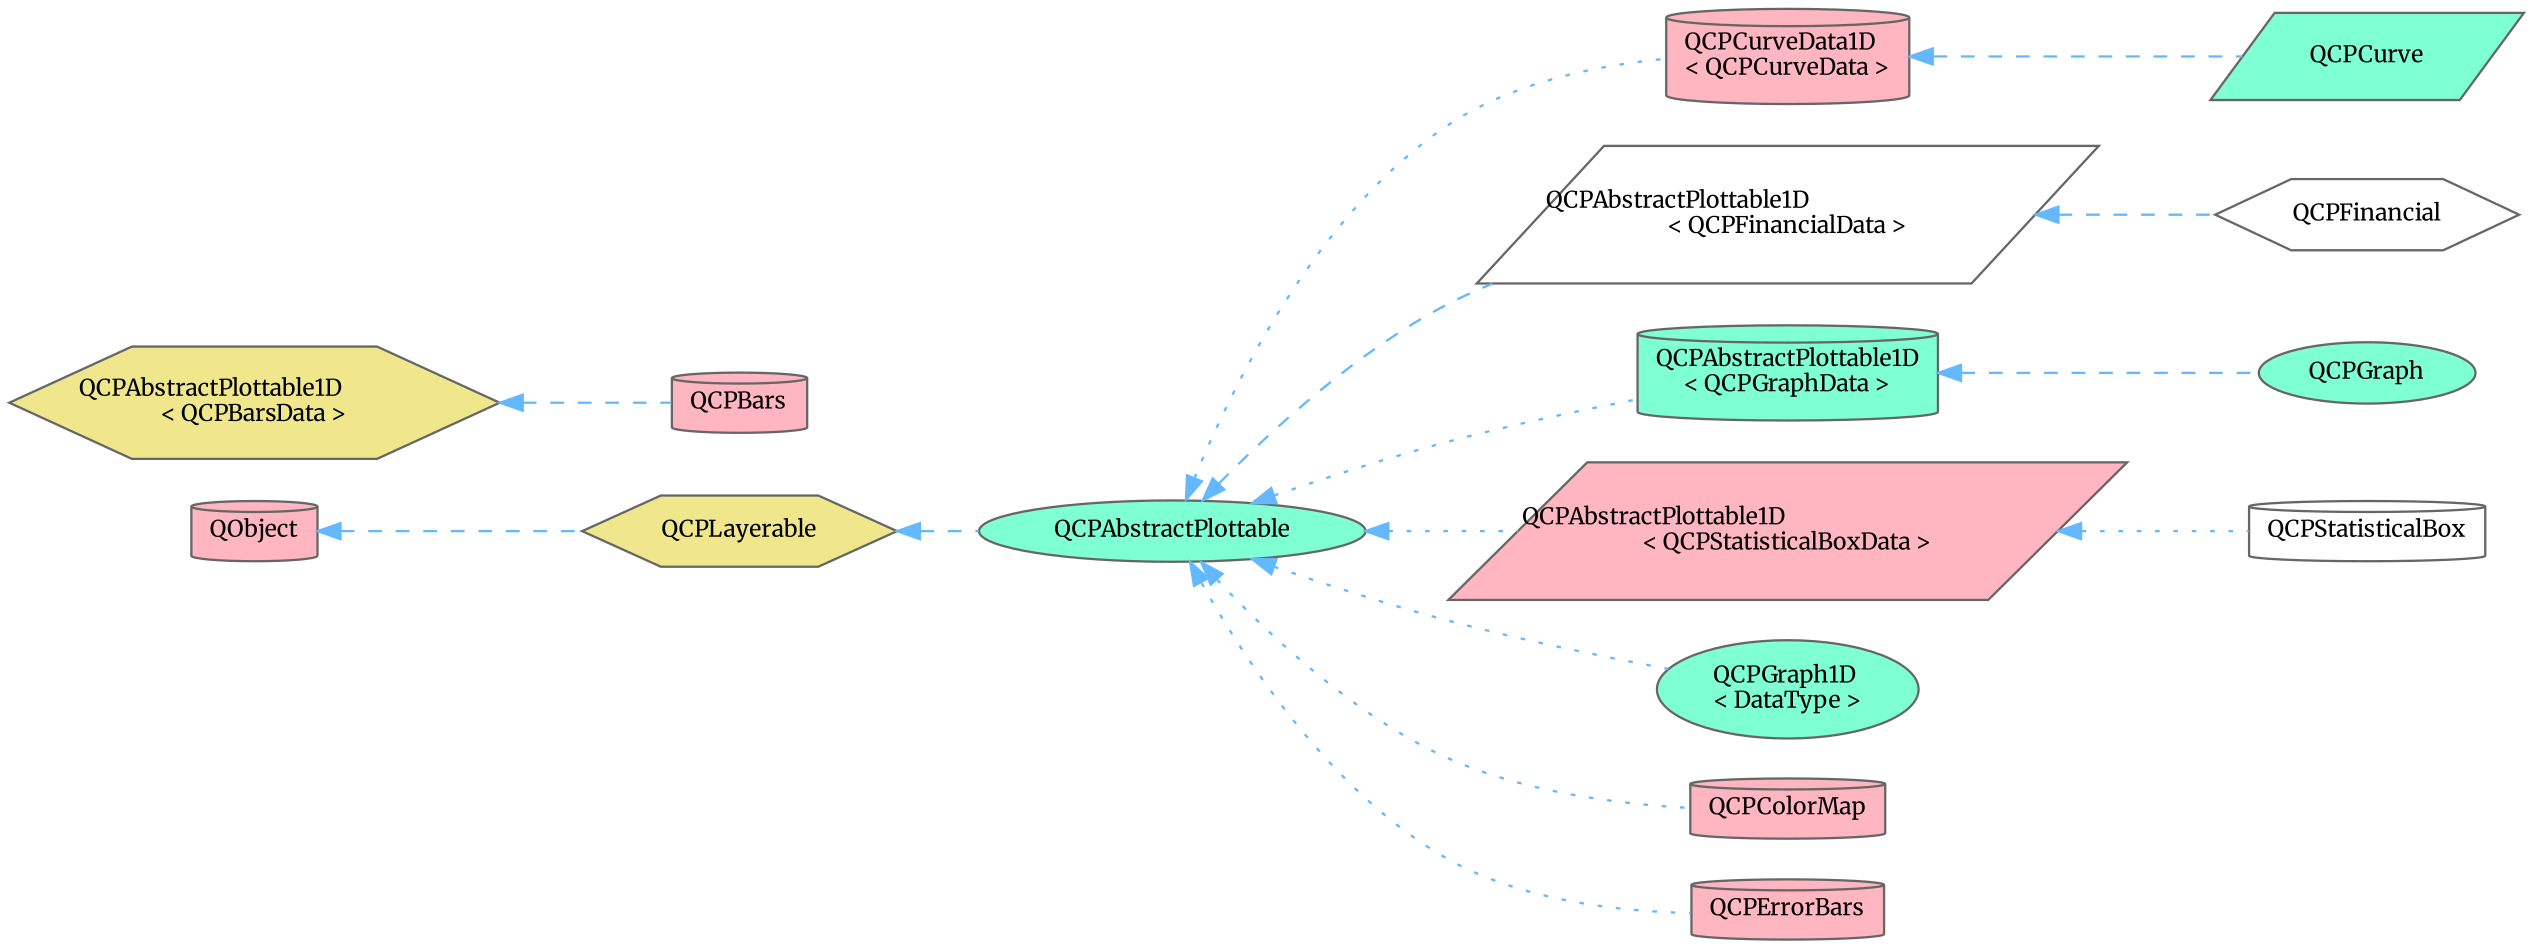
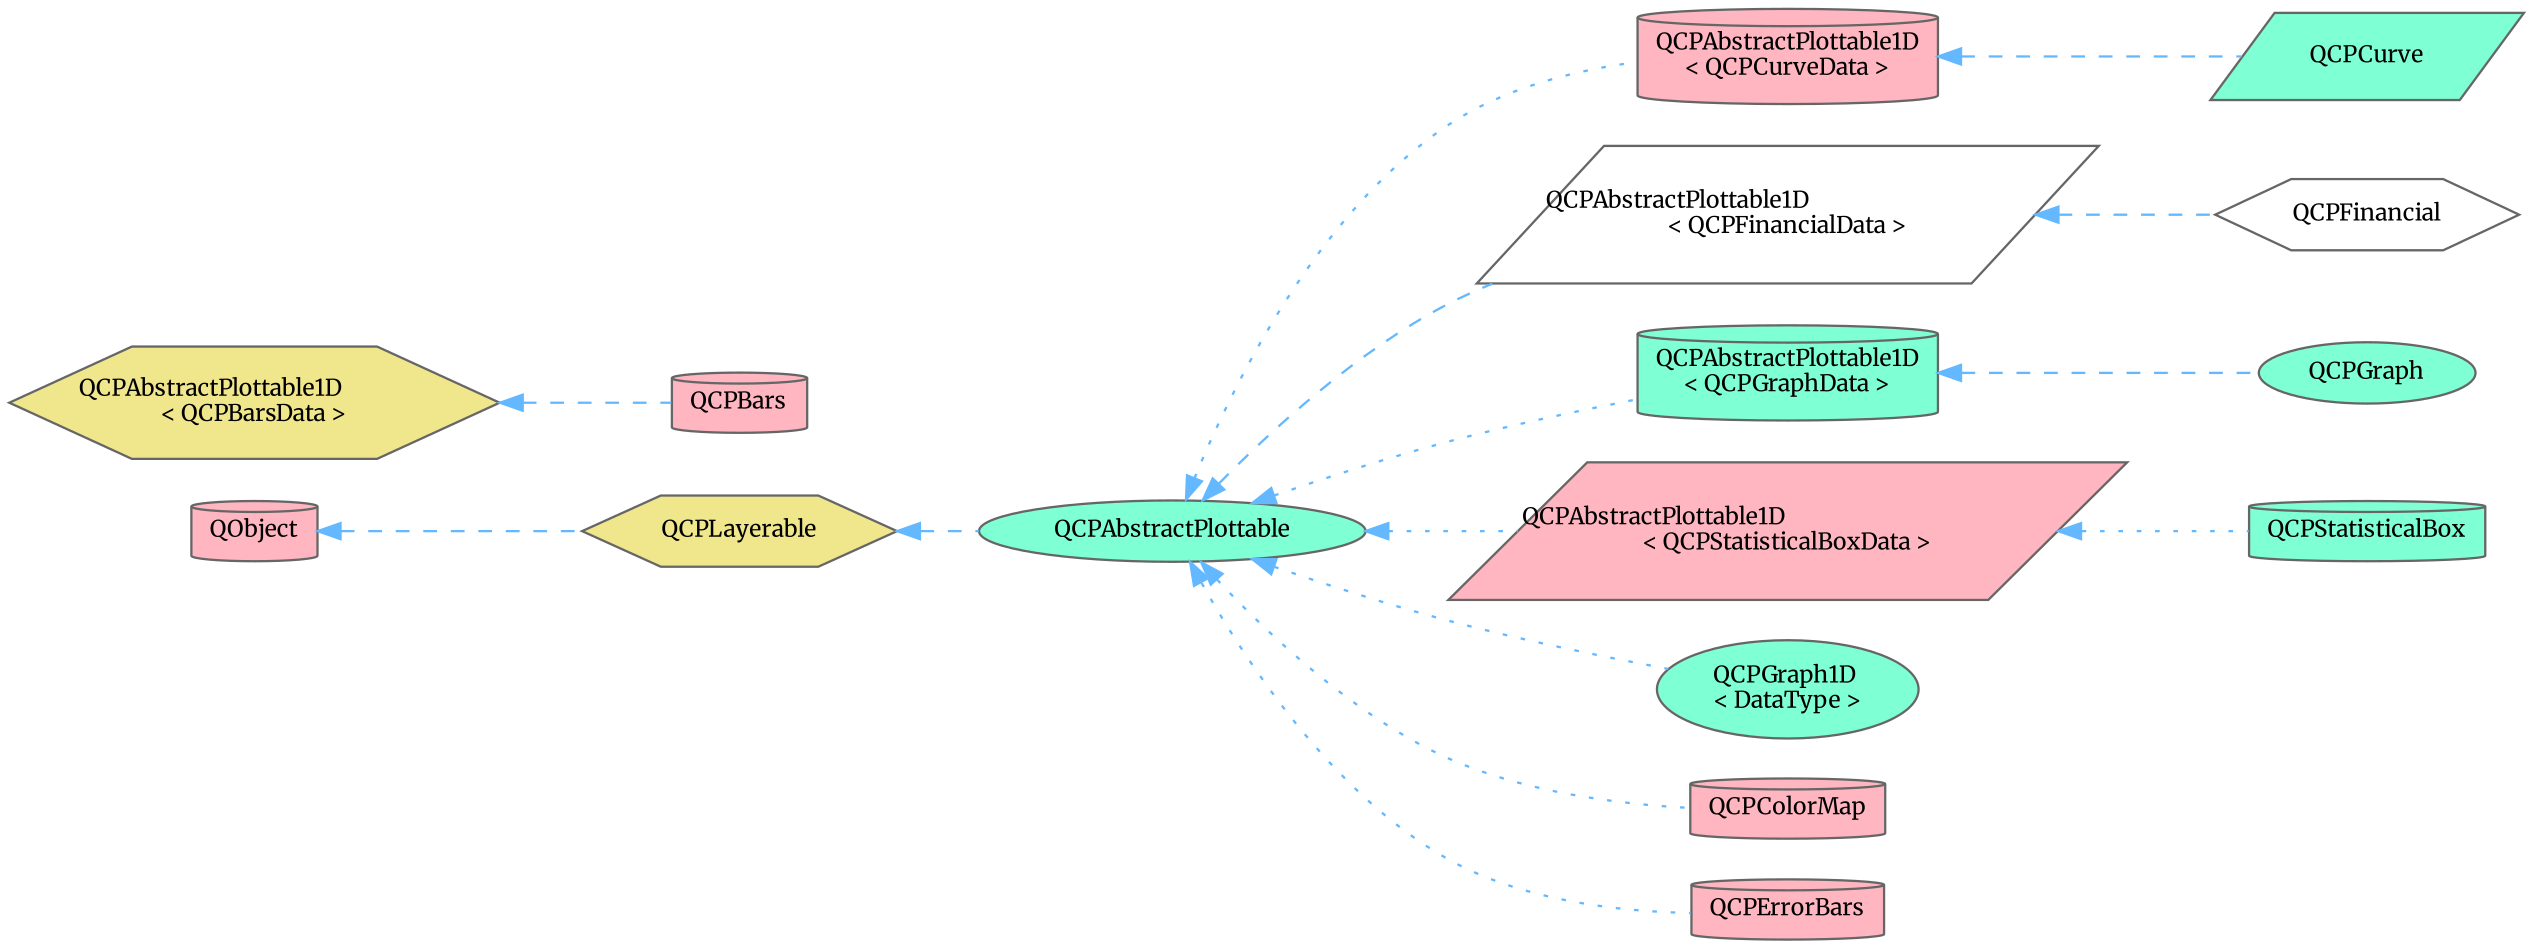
  digraph {
    fontname=Merriweather
    rankdir=LR
    node [color=gray40 fillcolor=aquamarine fontname=Merriweather fontsize=10 shape=cylinder style=filled]
    edge [color=steelblue1 dir=back fontname=Merriweather fontsize=10 labelfontname=Helvetica labelfontsize=10 style=dotted]
    n1 [fontcolor=black height=0.2 label=QCPAbstractPlottable shape=ellipse width=0.4]
-   n2 [fillcolor=lightpink height=0.2 label="QCPCurveData1D\l\< QCPCurveData \>" width=0.4]
+   n2 [fillcolor=lightpink height=0.2 label="QCPAbstractPlottable1D\l\< QCPCurveData \>" width=0.4]
    n3 [fillcolor=white height=0.2 label="QCPAbstractPlottable1D\l\< QCPFinancialData \>" shape=parallelogram width=0.4]
    n4 [height=0.2 label="QCPAbstractPlottable1D\l\< QCPGraphData \>" width=0.4]
    n5 [fillcolor=lightpink height=0.2 label="QCPAbstractPlottable1D\l\< QCPStatisticalBoxData \>" shape=parallelogram width=0.4]
    n6 [height=0.2 label="QCPGraph1D\l\< DataType \>" shape=ellipse width=0.4]
    n7 [fillcolor=lightpink height=0.2 label=QCPColorMap width=0.4]
    n8 [fillcolor=lightpink height=0.2 label=QCPErrorBars width=0.4]
    n9 [fillcolor=khaki height=0.2 label="QCPAbstractPlottable1D\l\< QCPBarsData \>" shape=hexagon width=0.4]
    n10 [fillcolor=lightpink height=0.2 label=QCPBars width=0.4]
    n11 [height=0.2 label=QCPCurve shape=parallelogram width=0.4]
    n12 [fillcolor=white height=0.2 label=QCPFinancial shape=hexagon width=0.4]
    n13 [height=0.2 label=QCPGraph shape=ellipse width=0.4]
-   n14 [fillcolor=white height=0.2 label=QCPStatisticalBox width=0.4]
+   n14 [height=0.2 label=QCPStatisticalBox width=0.4]
    n15 [fillcolor=khaki height=0.2 label=QCPLayerable shape=hexagon width=0.4]
    n16 [fillcolor=lightpink height=0.2 label=QObject width=0.4]
    n1 -> n2
    n1 -> n3 [style=dashed]
    n1 -> n4
    n1 -> n5
    n1 -> n6
    n1 -> n7
    n1 -> n8
    n2 -> n11 [style=dashed]
    n3 -> n12 [style=dashed]
    n4 -> n13 [style=dashed]
    n5 -> n14
    n9 -> n10 [style=dashed]
    n15 -> n1 [style=dashed]
    n16 -> n15 [style=dashed]
  }
